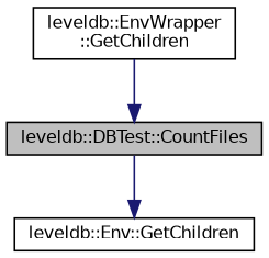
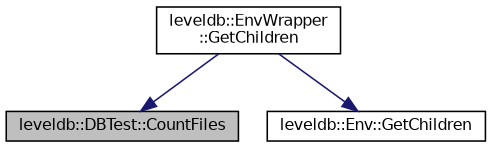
  digraph {
    rankdir=TB
    node [color=black fillcolor=white fontname=Helvetica fontsize=10 shape=record style=filled]
    edge [color=midnightblue fontname=Helvetica fontsize=10 labelfontname=Helvetica labelfontsize=10 style=solid]
    n1 [fillcolor=grey75 fontcolor=black height=0.2 label="leveldb::DBTest::CountFiles" width=0.4]
    n2 [height=0.2 label="leveldb::EnvWrapper\l::GetChildren" width=0.4]
    n3 [height=0.2 label="leveldb::Env::GetChildren" width=0.4]
    n2 -> n1
-   n1 -> n3
+   n2 -> n3
  }
